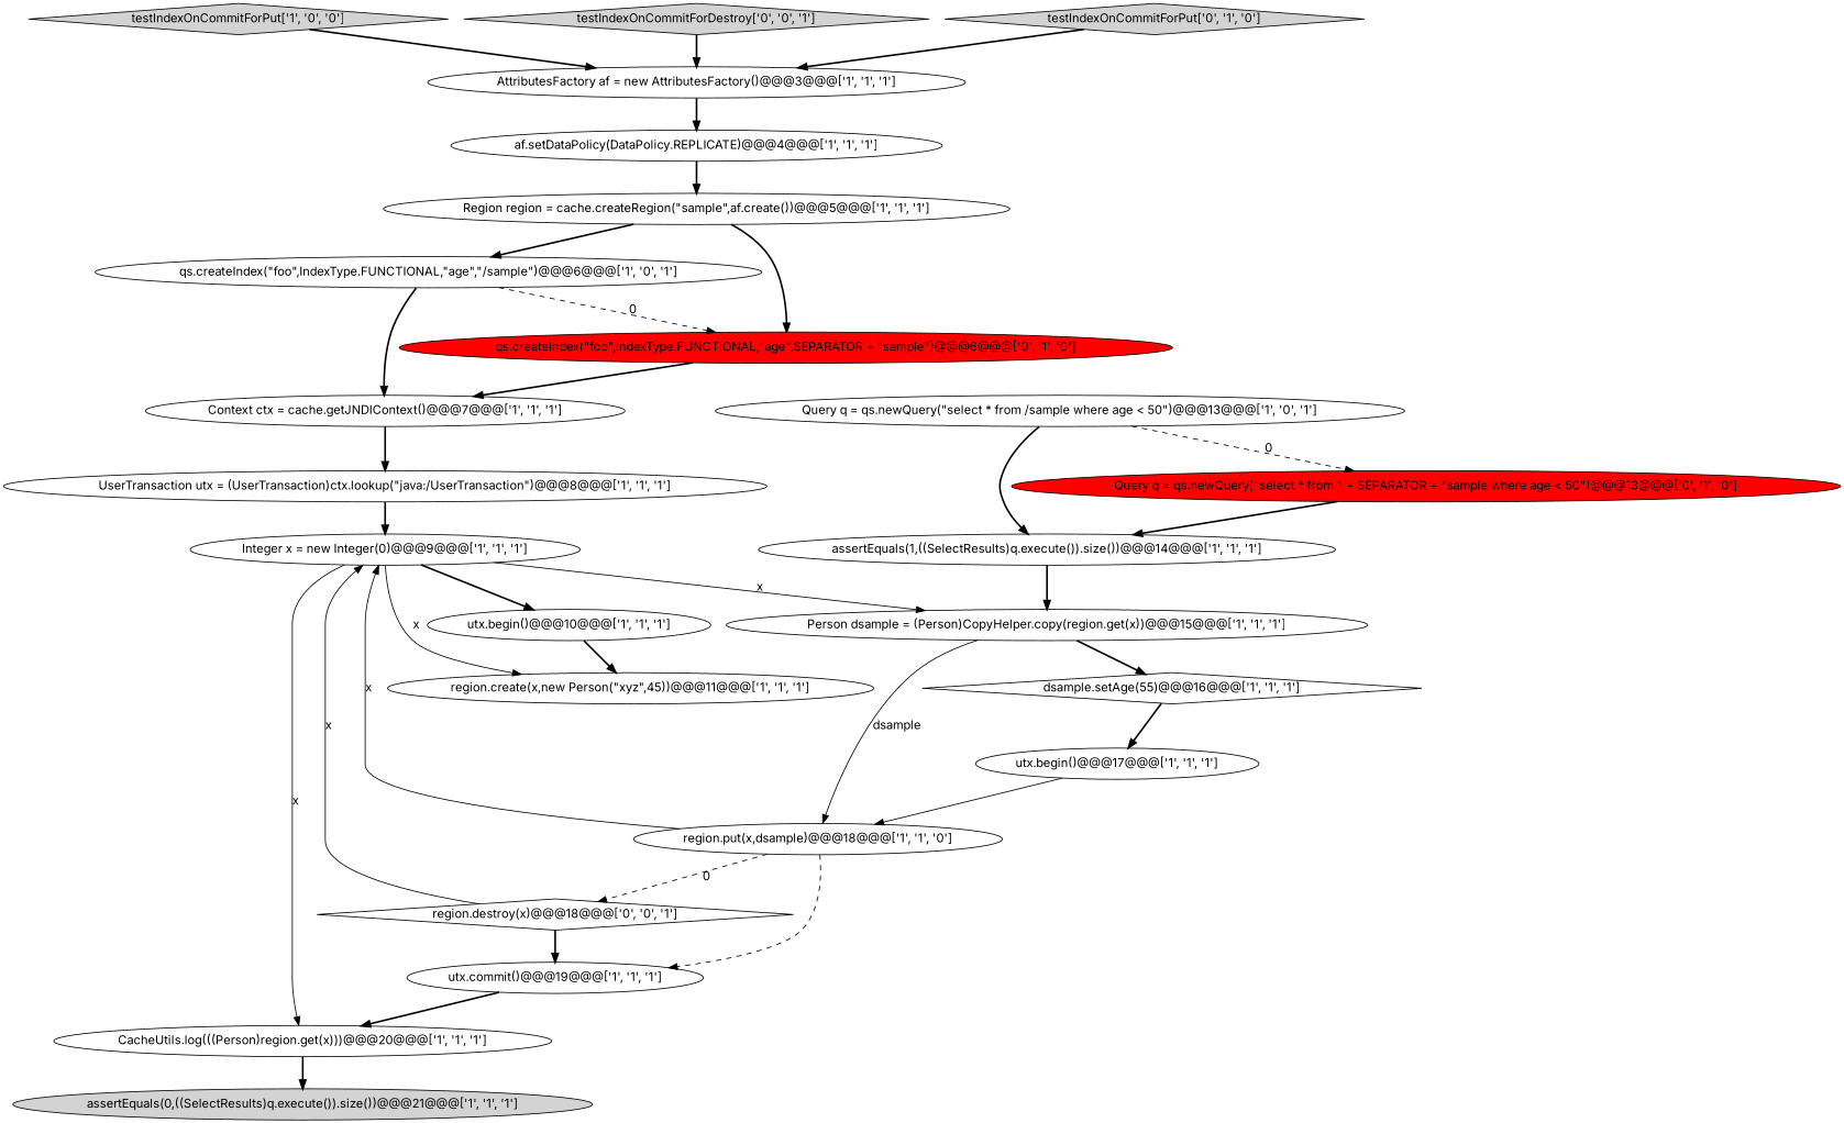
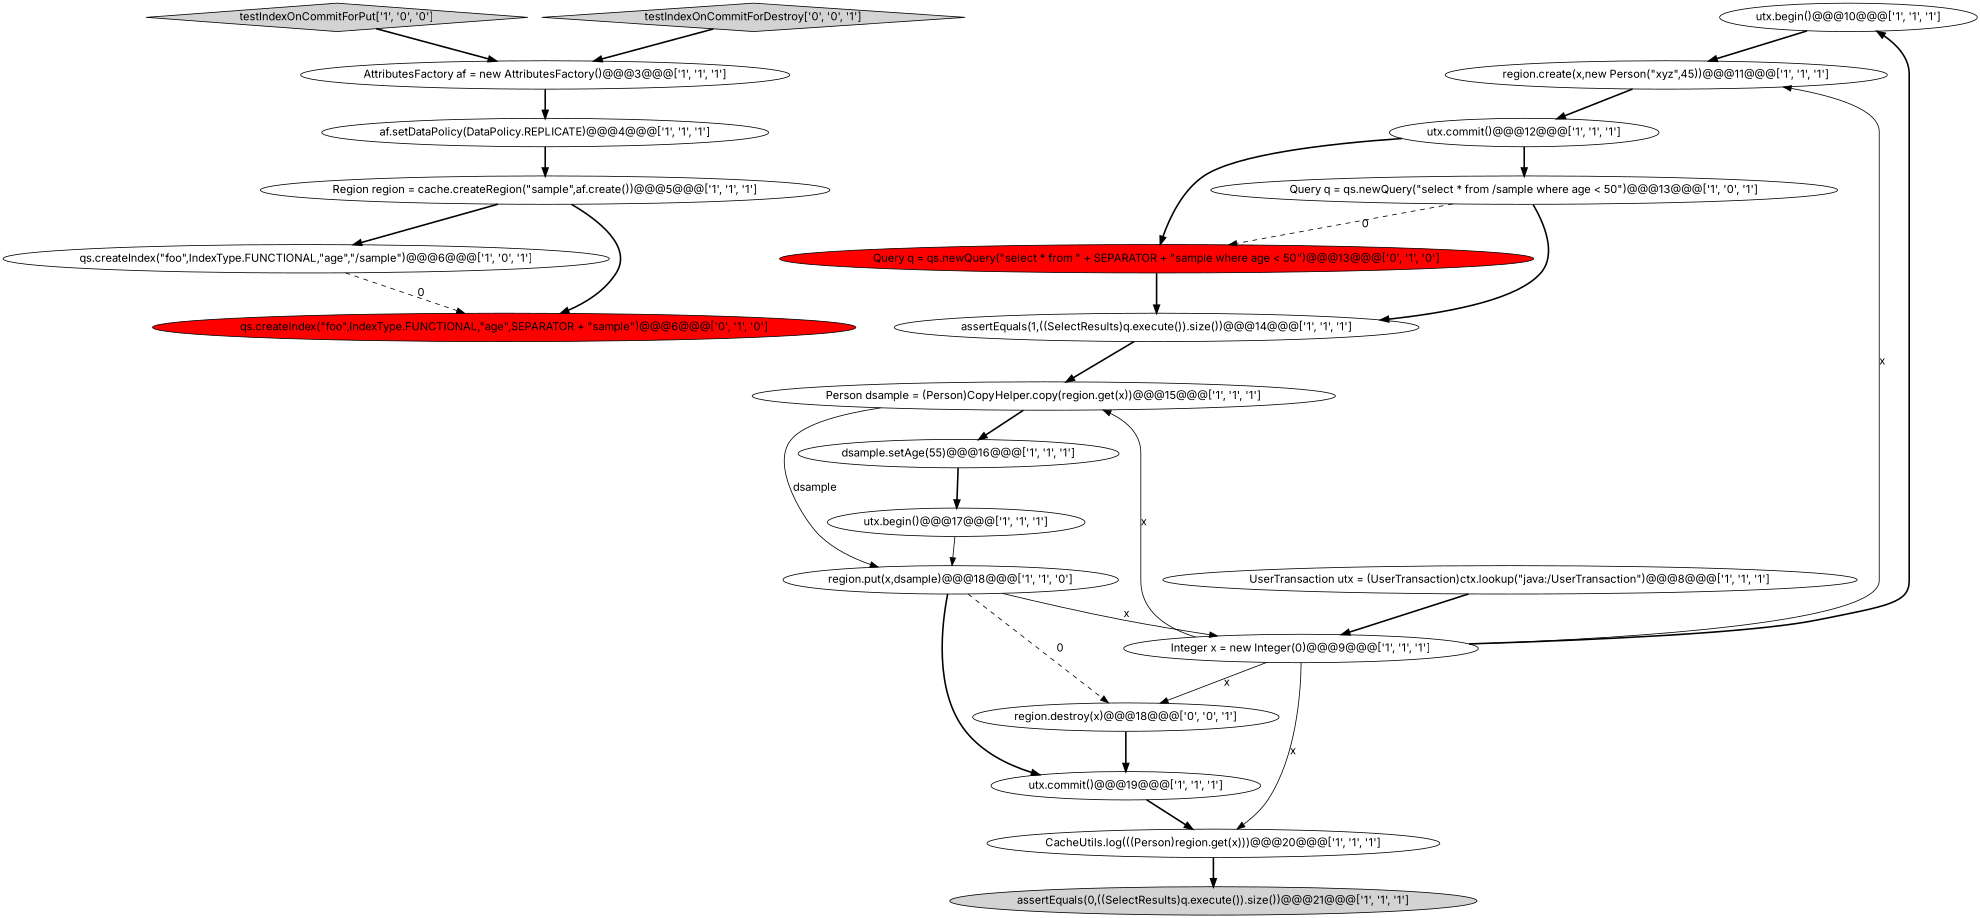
  digraph {
    fontname=Inter
    node [fillcolor=white fontname=Inter shape=ellipse style=filled]
    edge [fontname=Inter style=bold]
    n1 [fillcolor=lightgray label="testIndexOnCommitForPut['1', '0', '0']" shape=diamond]
    n2 [label="AttributesFactory af = new AttributesFactory()@@@3@@@['1', '1', '1']"]
    n3 [label="af.setDataPolicy(DataPolicy.REPLICATE)@@@4@@@['1', '1', '1']"]
    n4 [label="utx.begin()@@@10@@@['1', '1', '1']"]
    n5 [label="region.create(x,new Person(\"xyz\",45))@@@11@@@['1', '1', '1']"]
+   n6 [label="utx.commit()@@@12@@@['1', '1', '1']"]
    n7 [label="Person dsample = (Person)CopyHelper.copy(region.get(x))@@@15@@@['1', '1', '1']"]
-   n8 [label="dsample.setAge(55)@@@16@@@['1', '1', '1']" shape=diamond]
+   n8 [label="dsample.setAge(55)@@@16@@@['1', '1', '1']"]
    n9 [label="region.put(x,dsample)@@@18@@@['1', '1', '0']"]
    n10 [label="utx.begin()@@@17@@@['1', '1', '1']"]
    n11 [label="Integer x = new Integer(0)@@@9@@@['1', '1', '1']"]
-   n12 [label="region.destroy(x)@@@18@@@['0', '0', '1']" shape=diamond]
+   n12 [label="region.destroy(x)@@@18@@@['0', '0', '1']"]
    n13 [label="utx.commit()@@@19@@@['1', '1', '1']"]
    n14 [label="Region region = cache.createRegion(\"sample\",af.create())@@@5@@@['1', '1', '1']"]
    n15 [label="qs.createIndex(\"foo\",IndexType.FUNCTIONAL,\"age\",\"/sample\")@@@6@@@['1', '0', '1']"]
    n16 [fillcolor=red label="qs.createIndex(\"foo\",IndexType.FUNCTIONAL,\"age\",SEPARATOR + \"sample\")@@@6@@@['0', '1', '0']"]
-   n17 [label="Context ctx = cache.getJNDIContext()@@@7@@@['1', '1', '1']"]
    n18 [label="Query q = qs.newQuery(\"select * from /sample where age < 50\")@@@13@@@['1', '0', '1']"]
    n19 [fillcolor=red label="Query q = qs.newQuery(\"select * from \" + SEPARATOR + \"sample where age < 50\")@@@13@@@['0', '1', '0']"]
    n20 [fillcolor=lightgray label="testIndexOnCommitForDestroy['0', '0', '1']" shape=diamond]
    n21 [label="assertEquals(1,((SelectResults)q.execute()).size())@@@14@@@['1', '1', '1']"]
    n22 [label="UserTransaction utx = (UserTransaction)ctx.lookup(\"java:/UserTransaction\")@@@8@@@['1', '1', '1']"]
    n23 [label="CacheUtils.log(((Person)region.get(x)))@@@20@@@['1', '1', '1']"]
    n24 [fillcolor=lightgray label="assertEquals(0,((SelectResults)q.execute()).size())@@@21@@@['1', '1', '1']"]
-   n25 [fillcolor=lightgray label="testIndexOnCommitForPut['0', '1', '0']" shape=diamond]
    n1 -> n2
    n2 -> n3
    n3 -> n14
    n4 -> n5
+   n5 -> n6
+   n6 -> n18
+   n6 -> n19
    n7 -> n8
    n7 -> n9 [label=dsample style=solid]
    n8 -> n10
    n9 -> n11 [label=x style=solid]
    n9 -> n12 [label=0 style=dashed]
-   n9 -> n13 [style=dashed]
+   n9 -> n13
    n10 -> n9 [style=solid]
    n11 -> n4
    n11 -> n5 [label=x style=solid]
    n11 -> n7 [label=x style=solid]
-   n12 -> n11 [label=x style=solid]
+   n11 -> n12 [label=x style=solid]
    n11 -> n23 [label=x style=solid]
    n12 -> n13
    n13 -> n23
    n14 -> n15
    n14 -> n16
    n15 -> n16 [label=0 style=dashed]
-   n15 -> n17
-   n16 -> n17
-   n17 -> n22
    n18 -> n19 [label=0 style=dashed]
    n18 -> n21
    n19 -> n21
    n20 -> n2
    n21 -> n7
    n22 -> n11
    n23 -> n24
-   n25 -> n2
  }
